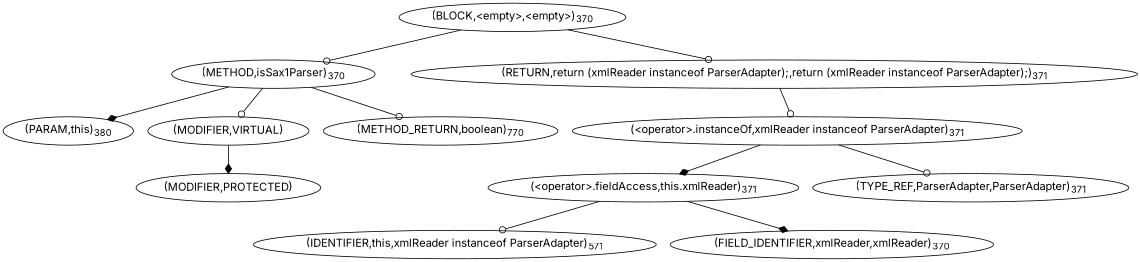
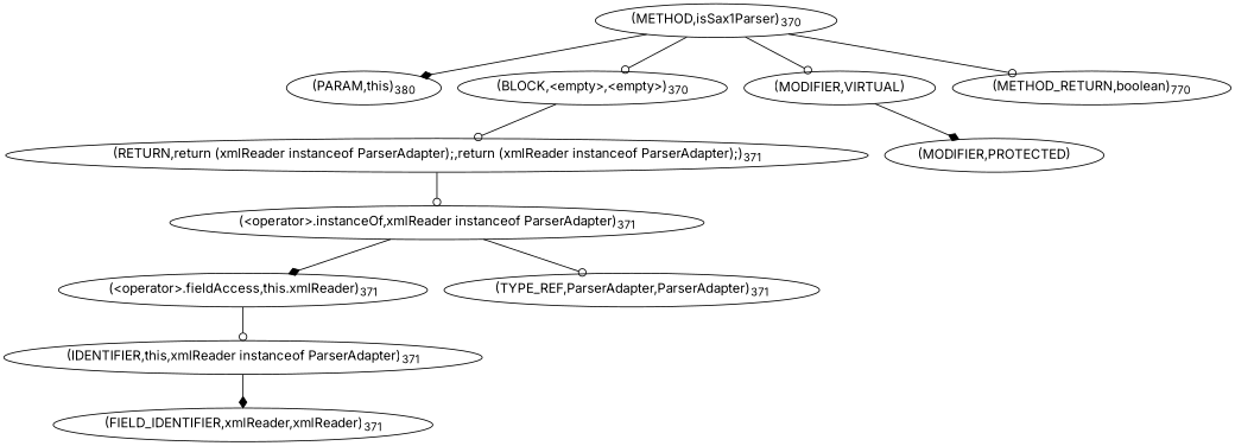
  digraph {
    fontname=Inter
    node [fontname=Inter]
    edge [arrowhead=odot fontname=Inter]
    n1 [label=<(METHOD,isSax1Parser)<SUB>370</SUB>>]
    n2 [label=<(PARAM,this)<SUB>380</SUB>>]
    n3 [label=<(BLOCK,&lt;empty&gt;,&lt;empty&gt;)<SUB>370</SUB>>]
    n4 [label=<(MODIFIER,VIRTUAL)>]
    n5 [label=<(METHOD_RETURN,boolean)<SUB>770</SUB>>]
    n6 [label=<(RETURN,return (xmlReader instanceof ParserAdapter);,return (xmlReader instanceof ParserAdapter);)<SUB>371</SUB>>]
    n7 [label=<(MODIFIER,PROTECTED)>]
    n8 [label=<(&lt;operator&gt;.instanceOf,xmlReader instanceof ParserAdapter)<SUB>371</SUB>>]
    n9 [label=<(&lt;operator&gt;.fieldAccess,this.xmlReader)<SUB>371</SUB>>]
    n10 [label=<(TYPE_REF,ParserAdapter,ParserAdapter)<SUB>371</SUB>>]
-   n11 [label=<(IDENTIFIER,this,xmlReader instanceof ParserAdapter)<SUB>571</SUB>>]
-   n12 [label=<(FIELD_IDENTIFIER,xmlReader,xmlReader)<SUB>370</SUB>>]
+   n11 [label=<(IDENTIFIER,this,xmlReader instanceof ParserAdapter)<SUB>371</SUB>>]
+   n12 [label=<(FIELD_IDENTIFIER,xmlReader,xmlReader)<SUB>371</SUB>>]
    n1 -> n2 [arrowhead=diamond]
-   n3 -> n1
+   n1 -> n3
    n1 -> n4
    n1 -> n5
    n3 -> n6
    n4 -> n7 [arrowhead=diamond]
    n6 -> n8
    n8 -> n9 [arrowhead=diamond]
    n8 -> n10
    n9 -> n11
-   n9 -> n12 [arrowhead=diamond]
+   n11 -> n12 [arrowhead=diamond]
  }
